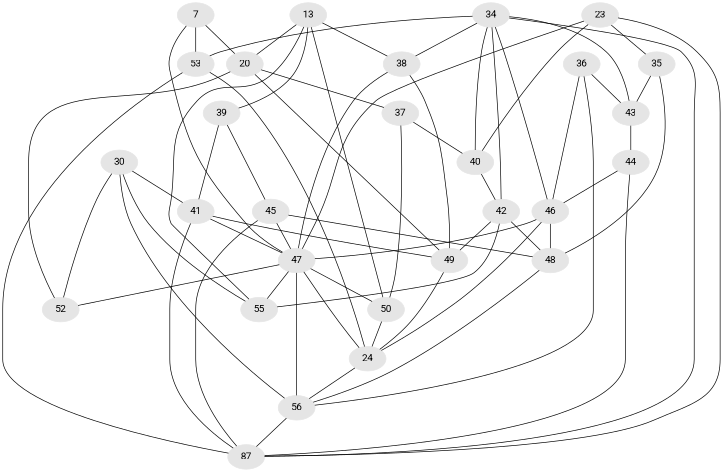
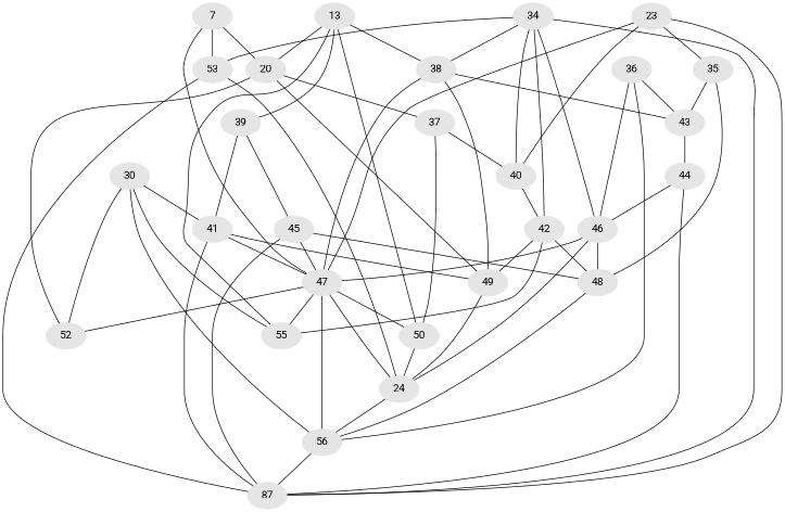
  graph {
    fontname=Roboto
    node [color=gray90 fontname=Roboto style=filled]
    edge [fontname=Roboto]
    20 [super="+12"]
    37
    49 [super="+4"]
    52
    7
    47 [super="+19+32"]
    53 [super="+3"]
    50
    55
    56 [super="+14+15"]
    n11 [label=24 super="+24"]
    n12 [label=87 super="+17+33+51"]
    13 [super="+8"]
    38 [super="+31"]
    39
    43
    41 [super="+25"]
    45 [super="+26"]
    40 [super="+10"]
    23
    35
    48 [super="+11+27"]
    42 [super="+21+6"]
    30
    34 [super="+29+28"]
    46 [super="+2+22+5"]
    44
    36
    20 -- 37
    20 -- 49
    20 -- 52 [weight=2]
    37 -- 50
    37 -- 40 [weight=2]
    49 -- n11
    7 -- 20
    7 -- 47
    7 -- 53 [weight=2]
    47 -- 52
    47 -- 50
    47 -- 55
    47 -- 56 [weight=2]
    47 -- n11
    53 -- n11
    53 -- n12
    50 -- n11
    56 -- n12 [weight=2]
    n11 -- 56
    13 -- 20
    13 -- 50
    13 -- 55
    13 -- 38
    13 -- 39 [weight=2]
    38 -- 49
    38 -- 47
-   34 -- 43
+   38 -- 43
    39 -- 41
    39 -- 45
    43 -- 44
    41 -- 49
    41 -- 47
    41 -- n12 [weight=2]
    45 -- 47
    45 -- n12 [weight=3]
    45 -- 48
    40 -- 42 [weight=2]
    23 -- 47
    23 -- n12
    23 -- 40
    23 -- 35
    35 -- 43
    35 -- 48 [weight=2]
    48 -- 56
    42 -- 49 [weight=2]
    42 -- 55
    42 -- 48 [weight=2]
    30 -- 52
    30 -- 55
    30 -- 56
    30 -- 41
    34 -- 53 [weight=2]
    34 -- n12 [weight=2]
    34 -- 38 [weight=2]
    34 -- 40
    34 -- 42
    34 -- 46 [weight=2]
    46 -- 47
    46 -- n11
    46 -- 48 [weight=2]
    44 -- n12
    44 -- 46 [weight=2]
    36 -- 56
    36 -- 43
    36 -- 46 [weight=2]
  }
